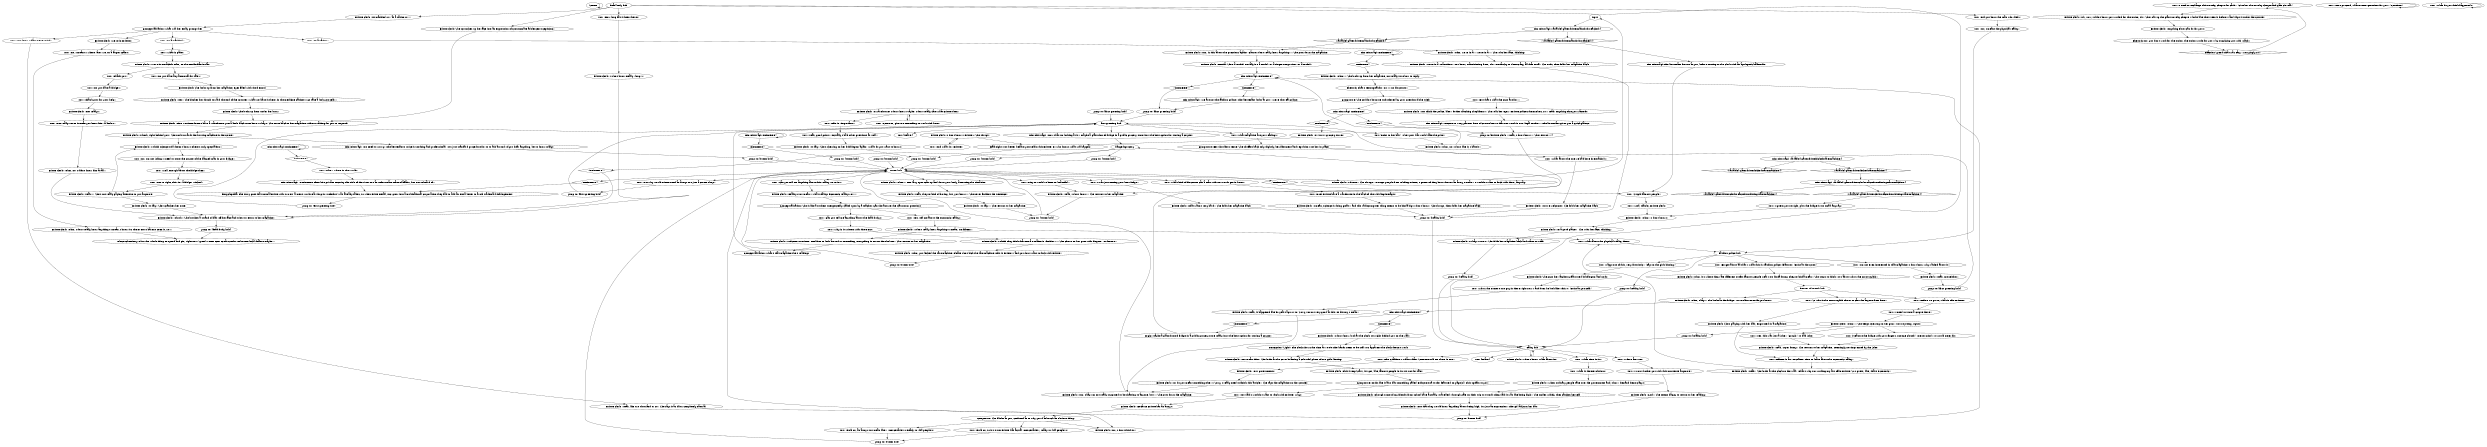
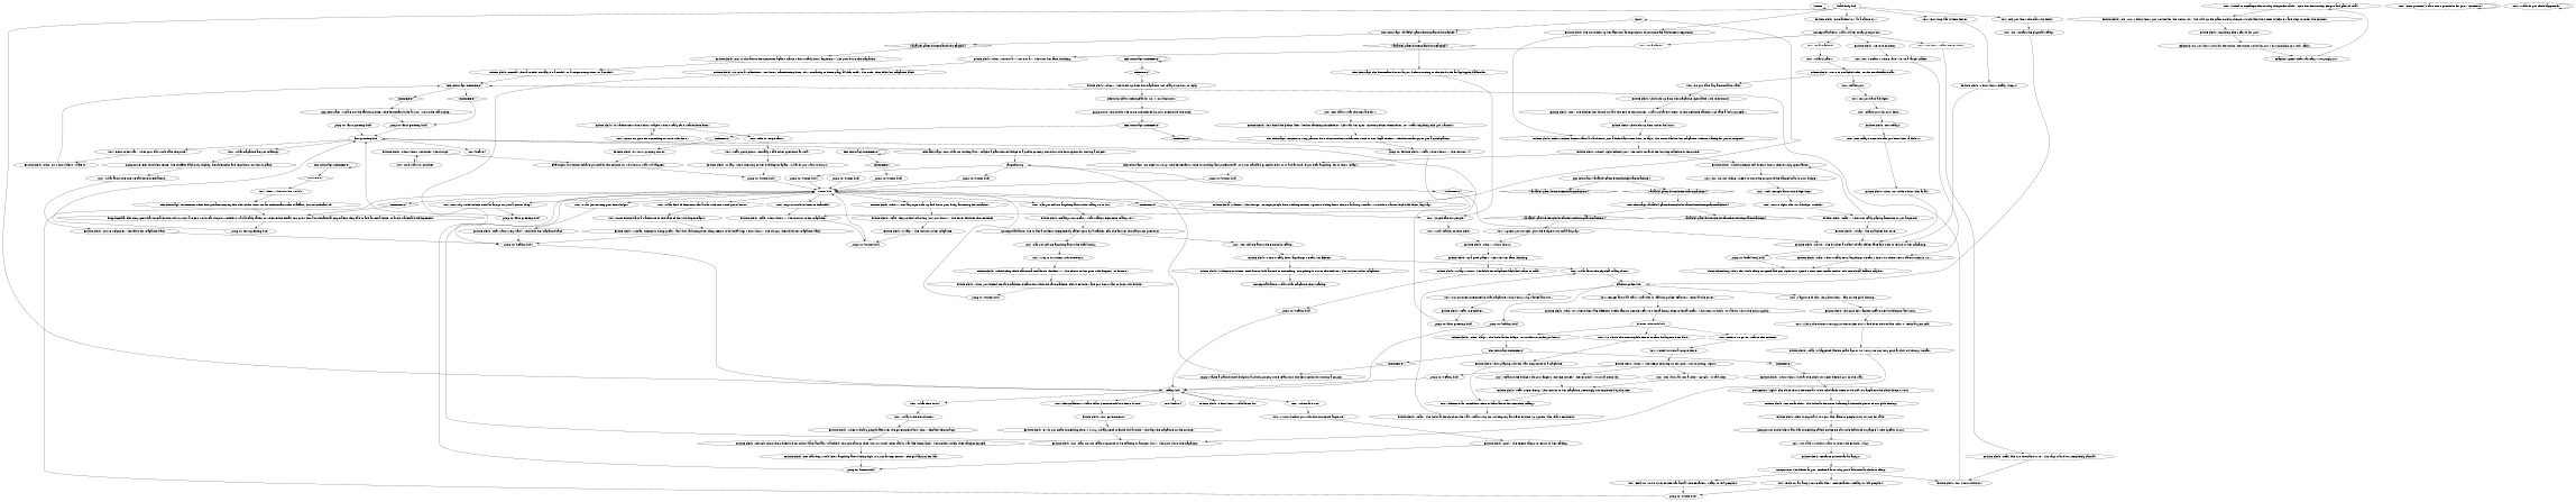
  digraph {
    n1 [label=START]
    n2 [label=input]
    n3 [label="Kim Kitsuragi: Variable[\"gates.fritte_main_hub_reached\"]"]
    n4 [label="Variable[\"gates.fritte_main_hub_reached\"]" shape=diamond]
    n5 [label="!(Variable[\"gates.fritte_main_hub_reached\"])" shape=diamond]
    n6 [label="Kim Kitsuragi: IsKimHere()"]
    n7 [label="IsKimHere()" shape=diamond]
    n8 [label="Jump to: [MAIN hub]"]
    n9 [label="MAIN hub"]
    n10 [label="!(IsKimHere())" shape=diamond]
    n11 [label="Encyclopedia: The story goes that normal Fritte with two T-s (a men's workwear shop in Vredefort) was already taken, so when Fritte Retail, Inc. grew into a multinational corporation they had to add an extra letter to avoid trademark infringement."]
    n12 [label="Jump to: [first greeting hub]"]
    n13 [label="You: \"I need to exchange this novelty cheque for cash.\" (Give her the novelty cheque and gain 25 reál.)"]
    n14 [label="Frittte clerk: \"Uh, wow, I didn't know you worked for the Union, sir.\" She rolls up the giant novelty cheque -- looks like she's seen it before -- and slips it under the counter."]
    n15 [label="Frittte clerk: \"Anything else I can do for you?\""]
    n16 [label="Electrochemistry: Blow the whole thing on speed and gin, right now. Speed -- AND GIN. Great combo. Ask some local dealers maybe..."]
    n17 [label="dead body hub"]
    n18 [label="Frittte clerk: She scrunches up her face into an expression of consummate adolescent scepticism."]
    n19 [label="Frittte clerk: \"As mankind or... as a nation or...\""]
    n20 [label="You: \"Did you know the man who died?\""]
    n21 [label="You: \"How long has it been there?\""]
-   n22 [label="reality hub" shape=diamond]
+   n22 [label="reality hub"]
    n23 [label="Frittte clerk: \"Fine -- Frittte doesn't have a warehouse. Just a little back room here. M'kay?\" She turns back to her magazine without waiting for you to respond."]
    n24 [label="Conceptualization: What will her essay prompt be?"]
    n25 [label="You: \"No, I meant the physical reality.\""]
    n26 [label="Frittte clerk: \"I don't know. Really *long*?\""]
    n27 [label="You: \"Where are we?\""]
    n28 [label="You: \"I won't bother you with this non-sense anymore.\""]
    n29 [label="Frittte clerk: \"Cool.\" She seems happy to return to her reading."]
    n30 [label="You: \"What is the Revolution?\""]
    n31 [label="Frittte clerk: \"When ordinary people take over the government and, uhm... demand democracy?\""]
    n32 [label="Frittte clerk: \"Though some of my friends from school have actually *travelled* through pale on their trip to Mundi. They said it was like being high.\" She smiles widely, then catches herself."]
    n33 [label="Frittte clerk: \"I don't know, look at the clock. It's right behind you on the wall.\""]
    n34 [label="Perception (Sight): The clock shows the time at 10:09. The hands seem to be still. It's apparent the clock doesn't work."]
    n35 [label="Frittte clerk: \"You mean this?\" She looks at the cover boasting a colourful photo of two girls kissing."]
    n36 [label="Kim Kitsuragi: \"Now that I'm looking at it... maybe a glass-doored fridge in a public grocery store isn't the best option for storing a corpse.\""]
-   n37 [label=hanged_grocery]
+   n37 [label=hanged_story]
    n38 [label="Jump to: [MAIN hub]"]
    n39 [label="!(IsKimHere())" shape=diamond]
    n40 [label="Jump to: [MAIN hub]"]
    n41 [label="You: \"Let's proceed, I have some questions for you.\" (Continue.)"]
    n42 [label="Frittte clerk: \"Um, okay. I'm not really supposed to be chatting to anyone, but...\" She puts down the magazine."]
    n43 [label="You: \"Pity. It would've been so beautiful.\""]
    n44 [label="!(IsKimHere())" shape=diamond]
    n45 [label="You: \"But why would Frittte need an army? It's just a corner shop.\""]
    n46 [label="You: \"I was just testing your knowledge.\""]
    n47 [label="Frittte clerk: \"Uhm...\" Her lazy eyes scan up and down your body, assessing the situation."]
    n48 [label="Frittte clerk: \"I dunno.\" She shrugs. \"It stops people from robbing Frittte, I guess? If they know there's an army, I mean... I wouldn't want to fuck with them, anyway.\""]
    n49 [label="You: \"What kind of discounts can a man with net worth get in here?\""]
    n50 [label="You: \"Can you tell me anything about this reality we're in?\""]
    n51 [label="Jump to: [reality hub]"]
    n52 [label="You: [Leave.]"]
    n53 [label="Frittte clerk: \"I don't know. What about it?\""]
    n54 [label="You: \"The Coalition -- what's that? Someone told me there is one.\""]
    n55 [label="You: \"What time is it?\""]
    n56 [label="You: \"Stupid famous people.\""]
    n57 [label="You: \"Well, thanks, Frittte clerk.\""]
    n58 [label="Frittte clerk: \"Uhm... I don't know?\""]
    n59 [label="Jump to: [first greeting hub]"]
    n60 [label="first greeting hub"]
    n61 [label="You: (Point to her hat.) \"I bet your hat would take the prize.\""]
    n62 [label="You: \"What magazine are you reading?\""]
    n63 [label="You: [Leave.]"]
    n64 [label="You: \"Yeah, good point... Actually, I had other questions as well.\""]
    n65 [label="Frittte clerk: \"M'kay.\" She's chewing on her bubblegum again. \"What do you want to know?\""]
    n66 [label="Jump to: [MAIN hub]"]
    n67 [label="Frittte clerk: \"Mhmh, right behind you.\" She nods towards the buzzing machine in the corner."]
    n68 [label="You: \"Thank your for your help.\""]
    n69 [label="Frittte clerk: \"Not really?\""]
    n70 [label="You: \"Not really? Does it mean you knew him *a little*?\""]
    n71 [label="Kim Kitsuragi: \"No need to worry.\" The lieutenant's voice is soothing and professional. \"It's just standard procedure for us to ask around. If you hear anything, let us know. Okay?\""]
    n72 [label="Frittte clerk: \"I think science still doesn't know? There's only speculation.\""]
    n73 [label="Jump to: [MAIN hub]"]
    n74 [label="You: \"No, I'm not joking. I need to store the corpse of the hanged man in your fridge.\""]
    n75 [label="Frittte clerk: \"Yeah, I don't know...\" She returns to her magazine."]
    n76 [label="Jump to: [MAIN hub]"]
    n77 [label="You: \"Can you tell me anything about the dead body?\""]
    n78 [label="You: \"Why is it written with three T-s?\""]
    n79 [label="Frittte clerk: \"I think they think that extra T makes it *funkier*...\" She chews on her gum with disgust. \"It doesn't.\""]
    n80 [label="Fashion police hub"]
    n81 [label="You: \"I'm not even interested in that magazine. I don't know why I asked about it.\""]
    n82 [label="You: \"I approve of this, very futuristic.\" (Tap on the girls kissing.)"]
    n83 [label="You: \"Forget about all that -- what this is *fashion police* feature?\" (Point at the cover.)"]
    n84 [label="Frittte clerk: \"Uhm, no. I didn't know him at all.\""]
    n85 [label="Frittte clerk: \"Uh-uh.\" She brushes a strand of hair off her face and tries to return to her magazine."]
    n86 [label="Jump to: [dead body hub]"]
    n87 [label="Frittte clerk: \"M'kay.\" She scratches her nose."]
    n88 [label="You: \"Well, enough about the fridge then.\""]
    n89 [label="You: \"You're right, this *is* a fridge! Wicked.\""]
    n90 [label="Frittte clerk: \"Yeah...\" She's not really paying attention to you anymore."]
    n91 [label="Frittte clerk: \"Uhm, okay...\" she looks at the fridge. \"It wouldn't even fit you know.\""]
    n92 [label="Kim Kitsuragi: IsKimHere()"]
    n93 [label="IsKimHere()" shape=diamond]
    n94 [label="!(IsKimHere())" shape=diamond]
    n95 [label="Frittte clerk: \"Uhm, no. I don't like it, I hate it.\""]
    n96 [label="Kim Kitsuragi: IsKimHere()"]
    n97 [label="You: \"Before we go on, what is this Frittte?\""]
    n98 [label="You: \"I need to store a corpse there.\""]
    n99 [label="Frittte clerk: \"Uhm...\" She keeps chewing on her gum. \"You're joking, right?\""]
    n100 [label="You: \"Who's the numero uno guy in there right now -- and does he look like *this*?\" (Point at yourself.)"]
    n101 [label="Frittte clerk: \"Yeah, it happened like 50 years ago or so. Sorry, I'm not very good at this. At history, I mean.\""]
    n102 [label="Composure: Her shoulders tense. She shuffles back only slightly; bewilderment and repulsion root her in place."]
    n103 [label="You: \"What about the one we had here in Revachol?\""]
    n104 [label="Frittte clerk: \"You're welcome?\" She folds her magazine back."]
    n105 [label="Frittte clerk: \"This is Pop-Stars, it's got, like, famous people in it? It's not for sale.\""]
    n106 [label="Composure: Looks like it also has something called 'Police De La Mode' featured on page 34. This speaks to you."]
    n107 [label="Jump to: [reality hub]"]
    n108 [label="Frittte clerk: \"Not that they would know anything about being high, it's just an expression.\" The girl adjusts her hat."]
    n109 [label="Jump to: [MAIN hub]"]
    n110 [label="Jump to: [reality hub]"]
    n111 [label="Kim Kitsuragi: IsKimHere()"]
    n112 [label="IsKimHere()" shape=diamond]
    n113 [label="Frittte clerk: \"Uhm...\" She looks up from her magazine, not really sure how to reply."]
    n114 [label="Rhetoric: That's teen-speak for 'no' -- *no discounts*."]
    n115 [label="You: \"What is pale?\""]
    n116 [label="Frittte clerk: \"We're in Revachol? Like, on the Insulindian isola?\""]
    n117 [label="You: \"Do you have any ammonia for sale?\""]
    n118 [label="You: \"Thank you.\""]
    n119 [label="Frittte clerk: \"In a good place?\"  She rubs her face, thinking."]
    n120 [label="Frittte clerk: \"M'kay. I won't.\" She folds her magazine back and starts to read."]
    n121 [label="Jump to: [reality hub]"]
    n122 [label="Kim Kitsuragi: IsKimHere()"]
    n123 [label="IsKimHere()" shape=diamond]
    n124 [label="You: \"Like... where in the world?\""]
    n125 [label="Kim Kitsuragi: \"Businesses often hire private security this side of the river. It's an unfortunate state of affairs, but not unheard of.\""]
    n126 [label="Frittte clerk: \"Yeah, they're kind of boring, but, you know...\" She never finishes the sentence."]
    n127 [label="Frittte clerk: \"M'kay...\" She returns to her magazine."]
    n128 [label="Frittte clerk: \"No, I don't think so.\""]
    n129 [label="IsKimHere()" shape=diamond]
    n130 [label="!(IsKimHere())" shape=diamond]
    n131 [label="Jump to: [first greeting hub]"]
    n132 [label="Frittte clerk: She looks up from her magazine, eyes filled with tired ennui."]
    n133 [label="Frittte clerk: \"Yes.\" She hitches her thumb toward the end of the counter. \"What we have is there, in the medicine cabinet -- go take a look yourself...\""]
    n134 [label="Frittte clerk: \"That wasn't very hard.\" She folds her magazine back."]
    n135 [label="You: \"Do you have a fridge?\""]
    n136 [label="You: \"You said I wouldn't want to 'fuck with Frittte'. Why?\""]
    n137 [label="Frittte clerk: \"Because Frittte has an army?\""]
    n138 [label="Composure: She blinks at you, confused as to why you'd ask such an obvious thing."]
    n139 [label="Frittte clerk: \"Yeah, me neither.\""]
    n140 [label="Frittte clerk: She pops her raspberry-flavoured bubblegum and nods."]
    n141 [label="Frittte clerk: \"Uhm, it's where they rate different outfits famous people wear? It's kinda funny. They're kinda mean.\" She stops to think. \"It's about who's the most stylish.\""]
    n142 [label="Frittte clerk: \"Our government?\""]
    n143 [label="Frittte clerk: \"Or do you mean something else...? Sorry, I really need to finish this article.\" She taps the magazine on the counter."]
    n144 [label="Frittte clerk: \"We're in Frittte?\""]
    n145 [label="You: \"No, I meant -- where *are* we, on a larger scale?\""]
    n146 [label="Frittte clerk: \"Uhm, I don't really know anything? I mean, I know it's there? But I haven't seen it, so...\""]
    n147 [label="You: \"As a mankind.\""]
    n148 [label="Frittte clerk: She's playing with her hair, engrossed in a magazine."]
    n149 [label="You: \"Fifteen is an *excellent* time to learn about the economic reality.\""]
    n150 [label="Frittte clerk: \"Yeah.\" She looks at the clock on the wall. \"That's why I'm working my ass off in Frittte. So I guess, like, that's economic.\""]
    n151 [label="Frittte clerk: \"Benita. She's a model. Usually it's a model. Or a singer-songwriter. Or a model.\""]
    n152 [label="Jump to: [MAIN hub]"]
    n153 [label="Frittte clerk: \"Yeah, like two thousand or so.\" She says it as if it's completely natural."]
    n154 [label="Frittte clerk: \"I mean, science is doing great... and this radiocomputer thing seems to be kinda big? I don't know.\" She shrugs, then folds her magazine back."]
    n155 [label="Frittte clerk: \"A warehouse? I don't know. Maybe. I don't really care what Frittte does.\""]
    n156 [label="You: \"Come on, give me something to work with here.\""]
    n157 [label="You: \"This is *important*.\""]
    n158 [label="Frittte clerk: She looks up from under her brow."]
    n159 [label="You: (Measure the fridge with your fingers, one eye closed.) \"Never mind... It would never fit.\""]
    n160 [label="You: \"Yes, this was just a joke.\" (Cough.) \"A bad joke.\""]
    n161 [label="Frittte clerk: \"I don't know -- Frittte?\" She shrugs."]
    n162 [label="Half Light: You better behave yourself in this Frittte. Or who knows what will happen."]
    n163 [label="You: \"And what *is* Frittte?\""]
    n164 [label="Frittte clerk: \"A 7-to-11 grocery store?\""]
    n165 [label="Kim Kitsuragi: \"Excuse us -- my partner here of course knows that net worth is not *legal tender*.\" The lieutenant gives you a quick glance."]
    n166 [label="Jump to: [Frittte clerk: \"\"Yeah, I don't know...\" She returns...\"]"]
    n167 [label="Frittte clerk: \"Uhm, you kicked the tare machine. Please don't kick the tare machine. This is Frittte -- and you don't want to fuck with Frittte.\""]
    n168 [label="You: \"As a nation.\""]
    n169 [label="You: \"You know what? Never mind.\""]
    n170 [label="You: \"What do you think happened?\""]
    n171 [label="Jump to: [first greeting hub]"]
    n172 [label="You: \"Does Frittte have a warehouse in the back of the Whirling-in-Rags?\""]
    n173 [label="Composure: She couldn't be more unbothered by your question if she tried."]
    n174 [label="Kim Kitsuragi: The lieutenant frowns at you, before turning to the clerk with an apologetic half-smile."]
    n175 [label="Frittte clerk: \"Welcome to Frittte! Feel free to look around or something, everything is out on the shelves.\" She returns to her magazine."]
    n176 [label="Conceptualization: What's that magazine she's reading?"]
    n177 [label="You: \"What about the physical reality then?\""]
    n178 [label="You: \"I guess you're right, plus the fridge is too small anyway.\""]
    n179 [label="Jump to: [MAIN hub]"]
    n180 [label="You: \"But that's what the cops are for...\""]
    n181 [label="Frittte clerk: \"You think the police, like... bother catching shoplifters?\" She rolls her eyes. \"Frittte polices themselves, so... Yeah. Anything else you wanted?\""]
    n182 [label="Jump to: [MAIN hub]"]
    n183 [label="Kim Kitsuragi: Variable[\"gates.fritte_kicked_tare_machine\"]"]
    n184 [label="Variable[\"gates.fritte_kicked_tare_machine\"]" shape=diamond]
    n185 [label="!(Variable[\"gates.fritte_kicked_tare_machine\"])" shape=diamond]
    n186 [label="Kim Kitsuragi: Variable[\"gates.fritte_clerk_reacted_to_hitting_tare_machine\"]"]
    n187 [label="Variable[\"gates.fritte_clerk_reacted_to_hitting_tare_machine\"]" shape=diamond]
    n188 [label="!(Variable[\"gates.fritte_clerk_reacted_to_hitting_tare_machine\"])" shape=diamond]
    n189 [label="Jump to: [first greeting hub]"]
    n190 [label="Kim Kitsuragi: \"We are not the fashion police.\" The lieutenant looks at you. \"We're the real police.\""]
    n191 [label="Frittte clerk: \"Um, is this about the questions again? 'Cause I don't really know anything...\" She puts down the magazine."]
    n192 [label="Rhetoric: No, you don't work for the Union, the Union works for you -- by supplying you with *cash*."]
-   n193 [label="Reaction Speed: That was easy! Worryingly so..." shape=diamond]
+   n193 [label="Reaction Speed: That was easy! Worryingly so..."]
    n194 [label="Frittte clerk: \"Reality? You mean... what reality? Economic reality? Or...\""]
    n195 [label="Frittte clerk: \"Uhm, we're in a.... we're in a...\" She rubs her face, thinking."]
    n196 [label="Frittte clerk: \"We're in a *transition*! You know, transitioning from, uh... monarchy to democracy, all that stuff.\" She nods, then folds her magazine back."]
    n197 [label="Logic: Maybe a glass-doored fridge in a public grocery store really isn't the best option for storing a corpse."]
    n198 [label="Conceptualization: She is like a student unexpectedly called upon by a teacher. Can she answer the classroom question?"]
    n199 [label="You: \"Yes, tell me about the economic reality.\""]
    n200 [label="Frittte clerk: \"I don't really know anything? I mean, I'm fifteen.\""]
    n201 [label="You: \"Hold on, an army? You mean like... *mercenaries*? Ready to *kill people*?\""]
    n202 [label="Frittte clerk: \"Yeah, super funny.\" She returns to her magazine, seemingly not impressed by the joke."]
    n203 [label="Kim Kitsuragi: IsKimHere()"]
    n204 [label="IsKimHere()" shape=diamond]
    n205 [label="!(IsKimHere())" shape=diamond]
    n206 [label="You: \"Hold on, so it's true? Frittte has actual *mercenaries*, ready to *kill people*?\""]
    n207 [label="dresser of month hub"]
    n208 [label="You: \"So who is the most stylish there? It can't be anyone from here.\""]
    n1 -> n1
    n2 -> n3
    n3 -> n4
    n3 -> n5
    n4 -> n191
    n5 -> n174
    n6 -> n6
    n6 -> n7
    n7 -> n8
    n8 -> n9
    n9 -> n10
    n9 -> n43
    n9 -> n44
    n9 -> n45
    n9 -> n46
    n9 -> n47
    n9 -> n48
    n9 -> n49
    n9 -> n50
    n10 -> n11
    n11 -> n12
    n12 -> n60
    n13 -> n14
    n14 -> n15
    n15 -> n192
    n17 -> n18
    n17 -> n19
    n17 -> n20
    n17 -> n21
    n17 -> n22
    n18 -> n23
    n19 -> n24
    n20 -> n25
    n21 -> n26
    n22 -> n27
    n22 -> n52
    n22 -> n53
    n22 -> n54
    n22 -> n55
    n23 -> n67
    n24 -> n144
    n24 -> n147
    n24 -> n168
    n24 -> n169
    n25 -> n80
    n26 -> n85
    n27 -> n28
    n28 -> n29
    n29 -> n109
    n30 -> n31
    n31 -> n32
    n32 -> n108
    n33 -> n34
    n34 -> n35
    n35 -> n105
    n36 -> n37
    n37 -> n38
    n37 -> n39
    n37 -> n40
    n38 -> n9
    n39 -> n85
    n40 -> n9
    n41 -> n41
    n42 -> n9
    n43 -> n75
    n44 -> n56
    n45 -> n131
    n46 -> n134
    n47 -> n126
    n48 -> n2
    n49 -> n172
    n50 -> n194
    n51 -> n22
    n53 -> n22
    n54 -> n142
    n55 -> n30
    n56 -> n57
    n57 -> n58
    n58 -> n119
    n59 -> n60
    n60 -> n36
    n60 -> n61
    n60 -> n62
    n60 -> n63
    n61 -> n95
    n62 -> n102
    n64 -> n65
    n65 -> n66
    n66 -> n9
    n67 -> n71
    n67 -> n72
    n68 -> n69
    n69 -> n70
    n70 -> n84
    n71 -> n73
    n72 -> n74
    n73 -> n9
    n74 -> n88
    n75 -> n76
    n76 -> n9
    n77 -> n78
    n78 -> n79
    n79 -> n167
    n80 -> n51
    n80 -> n81
    n80 -> n82
    n80 -> n83
    n81 -> n139
    n82 -> n140
    n83 -> n141
    n84 -> n85
    n85 -> n86
    n86 -> n16
    n87 -> n85
    n88 -> n89
    n89 -> n90
    n90 -> n72
    n90 -> n87
    n91 -> n92
    n92 -> n93
    n92 -> n94
    n93 -> n33
    n94 -> n197
    n95 -> n96
    n96 -> n129
    n96 -> n130
    n97 -> n98
    n98 -> n99
    n99 -> n107
    n99 -> n159
    n99 -> n160
    n100 -> n101
    n101 -> n42
    n102 -> n103
    n103 -> n104
    n104 -> n110
    n105 -> n106
    n106 -> n136
    n107 -> n22
    n108 -> n109
    n109 -> n9
    n110 -> n22
    n111 -> n111
    n111 -> n112
    n112 -> n113
    n113 -> n114
    n114 -> n173
    n115 -> n116
    n116 -> n117
    n116 -> n118
    n117 -> n132
    n118 -> n135
    n119 -> n120
    n120 -> n121
    n121 -> n22
    n122 -> n122
    n122 -> n123
    n123 -> n124
    n124 -> n125
    n125 -> n11
    n126 -> n127
    n127 -> n76
    n128 -> n96
    n129 -> n190
    n130 -> n171
    n131 -> n60
    n132 -> n133
    n133 -> n158
    n134 -> n110
    n135 -> n68
    n136 -> n137
    n137 -> n138
    n138 -> n128
    n138 -> n201
    n138 -> n206
    n139 -> n189
    n140 -> n100
    n141 -> n207
    n142 -> n143
    n143 -> n42
    n144 -> n145
    n145 -> n146
    n146 -> n16
    n147 -> n115
    n148 -> n149
    n149 -> n150
    n150 -> n177
    n151 -> n96
    n152 -> n9
    n153 -> n128
    n154 -> n110
    n155 -> n156
    n155 -> n157
    n156 -> n155
    n157 -> n64
    n158 -> n23
    n159 -> n202
    n160 -> n202
    n161 -> n162
    n161 -> n163
    n162 -> n66
    n163 -> n161
    n164 -> n162
    n165 -> n166
    n166 -> n75
    n167 -> n179
    n168 -> n195
    n169 -> n153
    n170 -> n170
    n171 -> n60
    n172 -> n154
    n173 -> n203
    n174 -> n56
    n175 -> n176
-   n176 -> n60
    n177 -> n80
    n178 -> n58
    n179 -> n9
    n180 -> n181
    n181 -> n165
    n182 -> n9
    n183 -> n184
    n183 -> n185
    n184 -> n186
    n186 -> n187
    n186 -> n188
    n188 -> n178
    n189 -> n60
    n190 -> n171
    n191 -> n151
    n192 -> n193
    n193 -> n13
    n194 -> n198
    n195 -> n196
    n196 -> n110
    n197 -> n37
    n198 -> n77
    n198 -> n199
    n199 -> n200
    n200 -> n175
    n200 -> n177
    n201 -> n152
    n202 -> n149
    n203 -> n204
    n203 -> n205
    n204 -> n164
    n205 -> n166
    n206 -> n152
    n207 -> n91
    n207 -> n97
    n207 -> n208
    n208 -> n148
  }
